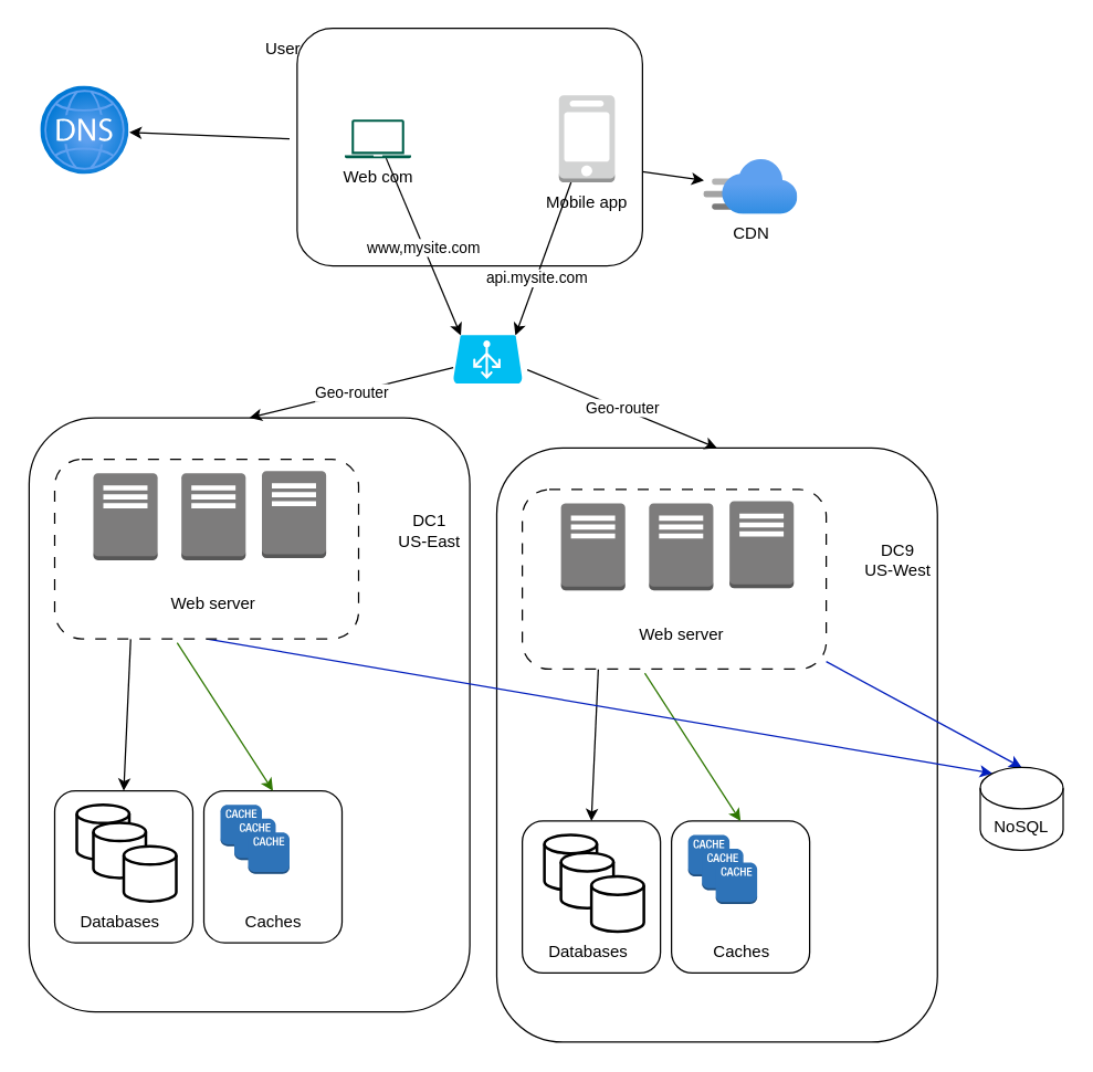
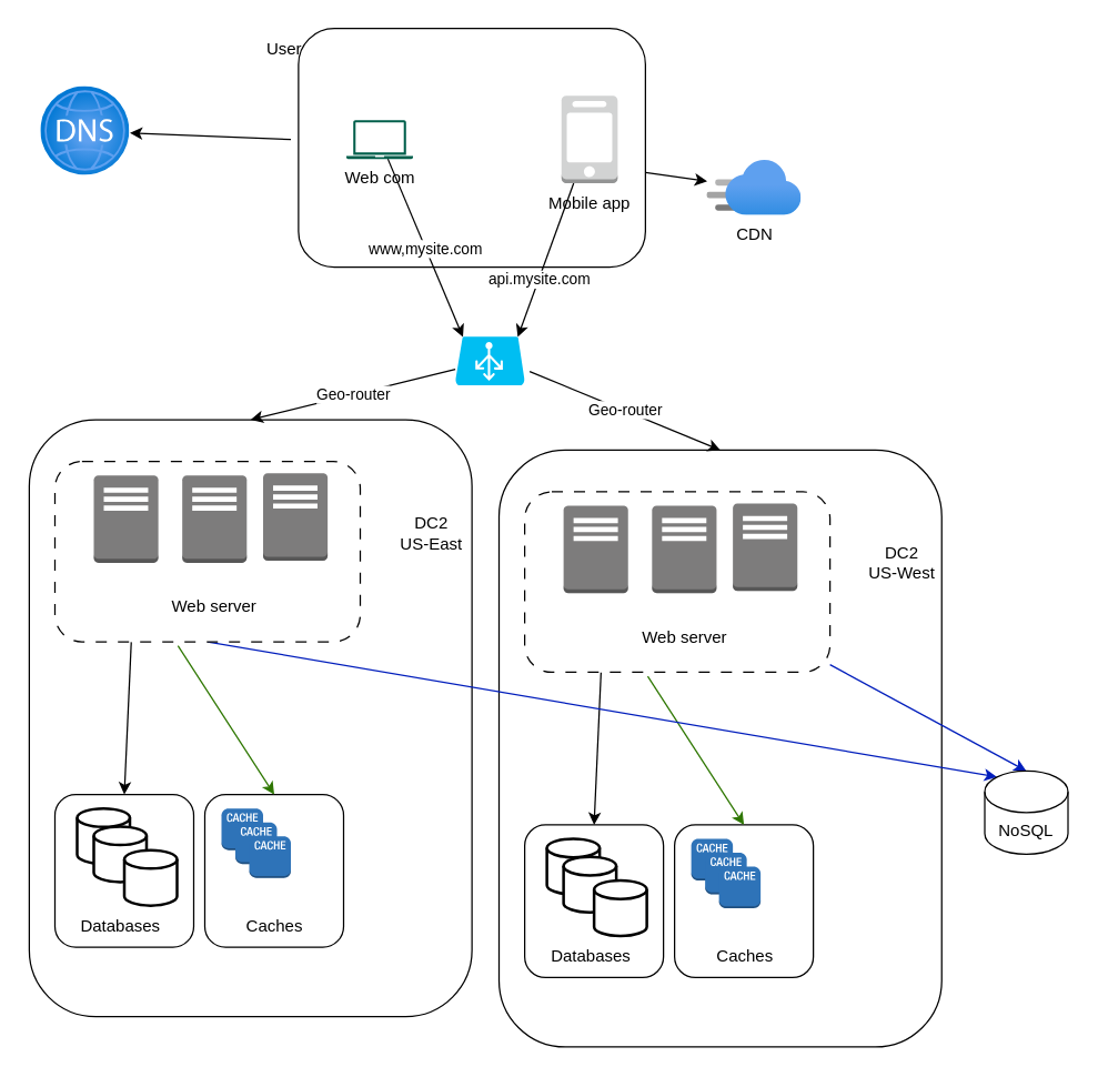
  <mxCell id="0" />
  <mxCell id="1" parent="0" />
  <mxCell id="2" value="" style="rounded=1;whiteSpace=wrap;html=1;" parent="1" vertex="1"><mxGeometry x="214.5" y="20" width="250" height="172" as="geometry" /></mxCell>
  <mxCell id="3" value="" style="rounded=1;whiteSpace=wrap;html=1;" vertex="1" parent="1"><mxGeometry x="359" y="323.88" width="319" height="430" as="geometry" /></mxCell>
  <mxCell id="4" value="" style="rounded=1;whiteSpace=wrap;html=1;" vertex="1" parent="1"><mxGeometry x="485.5" y="593.88" width="100" height="110" as="geometry" /></mxCell>
  <mxCell id="5" style="edgeStyle=none;html=1;entryX=0.5;entryY=0;entryDx=0;entryDy=0;startArrow=none;startFill=0;exitX=0.25;exitY=1;exitDx=0;exitDy=0;" edge="1" parent="1" source="8" target="12"><mxGeometry relative="1" as="geometry"><mxPoint x="587.5" y="493.88" as="sourcePoint" /></mxGeometry></mxCell>
  <mxCell id="6" style="edgeStyle=none;html=1;startArrow=none;startFill=0;exitX=0.403;exitY=1.022;exitDx=0;exitDy=0;exitPerimeter=0;fillColor=#60a917;strokeColor=#2D7600;entryX=0.5;entryY=0;entryDx=0;entryDy=0;" edge="1" parent="1" source="8" target="4"><mxGeometry relative="1" as="geometry" /></mxCell>
  <mxCell id="7" style="edgeStyle=none;html=1;entryX=0.5;entryY=0;entryDx=0;entryDy=0;entryPerimeter=0;fillColor=#0050ef;strokeColor=#001DBC;" edge="1" parent="1" source="8" target="47"><mxGeometry relative="1" as="geometry" /></mxCell>
  <mxCell id="8" value="" style="rounded=1;whiteSpace=wrap;html=1;dashed=1;dashPattern=8 8;" vertex="1" parent="1"><mxGeometry x="377.5" y="353.88" width="220" height="130" as="geometry" /></mxCell>
  <mxCell id="9" value="Geo-router" style="edgeStyle=none;html=1;entryX=0.5;entryY=0;entryDx=0;entryDy=0;exitX=1.072;exitY=0.72;exitDx=0;exitDy=0;exitPerimeter=0;" edge="1" parent="1" target="3" source="39"><mxGeometry relative="1" as="geometry"><mxPoint x="593.5" y="292.005" as="sourcePoint" /></mxGeometry></mxCell>
  <mxCell id="10" value="" style="outlineConnect=0;dashed=0;verticalLabelPosition=bottom;verticalAlign=top;align=center;html=1;shape=mxgraph.aws3.traditional_server;fillColor=#7D7C7C;gradientColor=none;" vertex="1" parent="1"><mxGeometry x="405.5" y="363.88" width="46.5" height="63" as="geometry" /></mxCell>
  <mxCell id="11" value="" style="outlineConnect=0;dashed=0;verticalLabelPosition=bottom;verticalAlign=top;align=center;html=1;shape=mxgraph.aws3.traditional_server;fillColor=#7D7C7C;gradientColor=none;" vertex="1" parent="1"><mxGeometry x="469.25" y="363.88" width="46.5" height="63" as="geometry" /></mxCell>
  <mxCell id="12" value="" style="rounded=1;whiteSpace=wrap;html=1;" vertex="1" parent="1"><mxGeometry x="377.5" y="593.88" width="100" height="110" as="geometry" /></mxCell>
  <mxCell id="13" value="" style="strokeWidth=2;html=1;shape=mxgraph.flowchart.database;whiteSpace=wrap;" vertex="1" parent="1"><mxGeometry x="393.5" y="603.88" width="38" height="40" as="geometry" /></mxCell>
  <mxCell id="14" value="" style="outlineConnect=0;dashed=0;verticalLabelPosition=bottom;verticalAlign=top;align=center;html=1;shape=mxgraph.aws3.cache_node;fillColor=#2E73B8;gradientColor=none;" vertex="1" parent="1"><mxGeometry x="497.5" y="603.88" width="30" height="30" as="geometry" /></mxCell>
  <mxCell id="15" value="" style="outlineConnect=0;dashed=0;verticalLabelPosition=bottom;verticalAlign=top;align=center;html=1;shape=mxgraph.aws3.traditional_server;fillColor=#7D7C7C;gradientColor=none;" vertex="1" parent="1"><mxGeometry x="527.5" y="362.38" width="46.5" height="63" as="geometry" /></mxCell>
- <mxCell id="16" value="DC9&lt;br&gt;US-West" style="text;html=1;align=center;verticalAlign=middle;resizable=0;points=[];autosize=1;strokeColor=none;fillColor=none;" vertex="1" parent="1"><mxGeometry x="613.5" y="385.38" width="70" height="40" as="geometry" /></mxCell>
+ <mxCell id="16" value="DC2&lt;br&gt;US-West" style="text;html=1;align=center;verticalAlign=middle;resizable=0;points=[];autosize=1;strokeColor=none;fillColor=none;" vertex="1" parent="1"><mxGeometry x="613.5" y="385.38" width="70" height="40" as="geometry" /></mxCell>
  <mxCell id="17" value="" style="strokeWidth=2;html=1;shape=mxgraph.flowchart.database;whiteSpace=wrap;" vertex="1" parent="1"><mxGeometry x="405.5" y="616.88" width="38" height="40" as="geometry" /></mxCell>
  <mxCell id="18" value="" style="strokeWidth=2;html=1;shape=mxgraph.flowchart.database;whiteSpace=wrap;" vertex="1" parent="1"><mxGeometry x="427.5" y="633.88" width="38" height="40" as="geometry" /></mxCell>
  <mxCell id="19" value="Databases" style="text;html=1;align=center;verticalAlign=middle;resizable=0;points=[];autosize=1;strokeColor=none;fillColor=none;" vertex="1" parent="1"><mxGeometry x="384.5" y="673.88" width="80" height="30" as="geometry" /></mxCell>
  <mxCell id="20" value="" style="outlineConnect=0;dashed=0;verticalLabelPosition=bottom;verticalAlign=top;align=center;html=1;shape=mxgraph.aws3.cache_node;fillColor=#2E73B8;gradientColor=none;" vertex="1" parent="1"><mxGeometry x="507.5" y="613.88" width="30" height="30" as="geometry" /></mxCell>
  <mxCell id="21" value="" style="outlineConnect=0;dashed=0;verticalLabelPosition=bottom;verticalAlign=top;align=center;html=1;shape=mxgraph.aws3.cache_node;fillColor=#2E73B8;gradientColor=none;" vertex="1" parent="1"><mxGeometry x="517.5" y="623.88" width="30" height="30" as="geometry" /></mxCell>
  <mxCell id="22" value="Caches" style="text;html=1;align=center;verticalAlign=middle;resizable=0;points=[];autosize=1;strokeColor=none;fillColor=none;" vertex="1" parent="1"><mxGeometry x="505.5" y="673.88" width="60" height="30" as="geometry" /></mxCell>
  <mxCell id="23" value="Web server" style="text;html=1;strokeColor=none;fillColor=none;align=center;verticalAlign=middle;whiteSpace=wrap;rounded=0;" vertex="1" parent="1"><mxGeometry x="432.5" y="443.88" width="120" height="30" as="geometry" /></mxCell>
  <mxCell id="24" value="" style="rounded=1;whiteSpace=wrap;html=1;" vertex="1" parent="1"><mxGeometry x="20.5" y="302" width="319" height="430" as="geometry" /></mxCell>
  <mxCell id="25" value="" style="rounded=1;whiteSpace=wrap;html=1;" vertex="1" parent="1"><mxGeometry x="147" y="572" width="100" height="110" as="geometry" /></mxCell>
  <mxCell id="26" style="edgeStyle=none;html=1;entryX=0.5;entryY=0;entryDx=0;entryDy=0;startArrow=none;startFill=0;exitX=0.25;exitY=1;exitDx=0;exitDy=0;" parent="1" source="29" target="43" edge="1"><mxGeometry relative="1" as="geometry"><mxPoint x="249" y="472" as="sourcePoint" /></mxGeometry></mxCell>
  <mxCell id="27" style="edgeStyle=none;html=1;startArrow=none;startFill=0;exitX=0.403;exitY=1.022;exitDx=0;exitDy=0;exitPerimeter=0;fillColor=#60a917;strokeColor=#2D7600;entryX=0.5;entryY=0;entryDx=0;entryDy=0;" parent="1" source="29" target="25" edge="1"><mxGeometry relative="1" as="geometry" /></mxCell>
  <mxCell id="28" style="edgeStyle=none;html=1;entryX=0.145;entryY=0;entryDx=0;entryDy=4.35;entryPerimeter=0;exitX=0.5;exitY=1;exitDx=0;exitDy=0;fillColor=#0050ef;strokeColor=#001DBC;" parent="1" source="29" target="47" edge="1"><mxGeometry relative="1" as="geometry" /></mxCell>
  <mxCell id="29" value="" style="rounded=1;whiteSpace=wrap;html=1;dashed=1;dashPattern=8 8;" parent="1" vertex="1"><mxGeometry x="39" y="332" width="220" height="130" as="geometry" /></mxCell>
  <mxCell id="30" style="edgeStyle=none;html=1;" parent="1" source="2" target="37" edge="1"><mxGeometry relative="1" as="geometry" /></mxCell>
  <mxCell id="31" style="edgeStyle=none;html=1;" parent="1" target="32" edge="1"><mxGeometry relative="1" as="geometry"><mxPoint x="209" y="100" as="sourcePoint" /></mxGeometry></mxCell>
  <mxCell id="32" value="" style="aspect=fixed;html=1;points=[];align=center;image;fontSize=12;image=img/lib/azure2/networking/DNS_Zones.svg;" parent="1" vertex="1"><mxGeometry x="29" y="62" width="64" height="64" as="geometry" /></mxCell>
  <mxCell id="33" value="www,mysite.com" style="edgeStyle=none;html=1;entryX=0.11;entryY=0.01;entryDx=0;entryDy=0;entryPerimeter=0;" parent="1" source="34" target="39" edge="1"><mxGeometry relative="1" as="geometry" /></mxCell>
  <mxCell id="34" value="Web com" style="sketch=0;pointerEvents=1;shadow=0;dashed=0;html=1;strokeColor=none;fillColor=#005F4B;labelPosition=center;verticalLabelPosition=bottom;verticalAlign=top;align=center;outlineConnect=0;shape=mxgraph.veeam2.laptop;" parent="1" vertex="1"><mxGeometry x="249" y="86" width="48" height="28.0" as="geometry" /></mxCell>
  <mxCell id="35" value="api.mysite.com" style="edgeStyle=none;html=1;entryX=0.9;entryY=0.01;entryDx=0;entryDy=0;entryPerimeter=0;" parent="1" source="36" target="39" edge="1"><mxGeometry x="0.261" relative="1" as="geometry"><mxPoint as="offset" /></mxGeometry></mxCell>
  <mxCell id="36" value="Mobile app" style="outlineConnect=0;dashed=0;verticalLabelPosition=bottom;verticalAlign=top;align=center;html=1;shape=mxgraph.aws3.mobile_client;fillColor=#D2D3D3;gradientColor=none;" parent="1" vertex="1"><mxGeometry x="404" y="68.5" width="40.5" height="63" as="geometry" /></mxCell>
  <mxCell id="37" value="CDN" style="aspect=fixed;html=1;points=[];align=center;image;fontSize=12;image=img/lib/azure2/app_services/CDN_Profiles.svg;" parent="1" vertex="1"><mxGeometry x="509" y="115" width="68" height="40" as="geometry" /></mxCell>
  <mxCell id="38" value="Geo-router" style="edgeStyle=none;html=1;entryX=0.5;entryY=0;entryDx=0;entryDy=0;" edge="1" parent="1" source="39" target="24"><mxGeometry relative="1" as="geometry" /></mxCell>
  <mxCell id="39" value="" style="verticalLabelPosition=bottom;html=1;verticalAlign=top;align=center;strokeColor=none;fillColor=#00BEF2;shape=mxgraph.azure.azure_load_balancer;" parent="1" vertex="1"><mxGeometry x="327.5" y="242" width="50" height="35" as="geometry" /></mxCell>
  <mxCell id="40" value="" style="outlineConnect=0;dashed=0;verticalLabelPosition=bottom;verticalAlign=top;align=center;html=1;shape=mxgraph.aws3.traditional_server;fillColor=#7D7C7C;gradientColor=none;" parent="1" vertex="1"><mxGeometry x="67" y="342" width="46.5" height="63" as="geometry" /></mxCell>
  <mxCell id="41" value="" style="outlineConnect=0;dashed=0;verticalLabelPosition=bottom;verticalAlign=top;align=center;html=1;shape=mxgraph.aws3.traditional_server;fillColor=#7D7C7C;gradientColor=none;" parent="1" vertex="1"><mxGeometry x="130.75" y="342" width="46.5" height="63" as="geometry" /></mxCell>
  <mxCell id="42" value="User" style="text;html=1;align=center;verticalAlign=middle;resizable=0;points=[];autosize=1;strokeColor=none;fillColor=none;" parent="1" vertex="1"><mxGeometry x="179" y="20" width="50" height="30" as="geometry" /></mxCell>
  <mxCell id="43" value="" style="rounded=1;whiteSpace=wrap;html=1;" parent="1" vertex="1"><mxGeometry x="39" y="572" width="100" height="110" as="geometry" /></mxCell>
  <mxCell id="44" value="" style="strokeWidth=2;html=1;shape=mxgraph.flowchart.database;whiteSpace=wrap;" parent="1" vertex="1"><mxGeometry x="55" y="582" width="38" height="40" as="geometry" /></mxCell>
  <mxCell id="45" value="" style="outlineConnect=0;dashed=0;verticalLabelPosition=bottom;verticalAlign=top;align=center;html=1;shape=mxgraph.aws3.cache_node;fillColor=#2E73B8;gradientColor=none;" parent="1" vertex="1"><mxGeometry x="159" y="582" width="30" height="30" as="geometry" /></mxCell>
  <mxCell id="46" value="" style="outlineConnect=0;dashed=0;verticalLabelPosition=bottom;verticalAlign=top;align=center;html=1;shape=mxgraph.aws3.traditional_server;fillColor=#7D7C7C;gradientColor=none;" parent="1" vertex="1"><mxGeometry x="189" y="340.5" width="46.5" height="63" as="geometry" /></mxCell>
  <mxCell id="47" value="NoSQL" style="shape=cylinder3;whiteSpace=wrap;html=1;boundedLbl=1;backgroundOutline=1;size=15;" parent="1" vertex="1"><mxGeometry x="709" y="555" width="60" height="60" as="geometry" /></mxCell>
- <mxCell id="48" value="DC1&lt;br&gt;US-East" style="text;html=1;align=center;verticalAlign=middle;resizable=0;points=[];autosize=1;strokeColor=none;fillColor=none;" vertex="1" parent="1"><mxGeometry x="275" y="363.5" width="70" height="40" as="geometry" /></mxCell>
+ <mxCell id="48" value="DC2&lt;br&gt;US-East" style="text;html=1;align=center;verticalAlign=middle;resizable=0;points=[];autosize=1;strokeColor=none;fillColor=none;" vertex="1" parent="1"><mxGeometry x="275" y="363.5" width="70" height="40" as="geometry" /></mxCell>
  <mxCell id="49" value="" style="strokeWidth=2;html=1;shape=mxgraph.flowchart.database;whiteSpace=wrap;" vertex="1" parent="1"><mxGeometry x="67" y="595" width="38" height="40" as="geometry" /></mxCell>
  <mxCell id="50" value="" style="strokeWidth=2;html=1;shape=mxgraph.flowchart.database;whiteSpace=wrap;" vertex="1" parent="1"><mxGeometry x="89" y="612" width="38" height="40" as="geometry" /></mxCell>
  <mxCell id="51" value="Databases" style="text;html=1;align=center;verticalAlign=middle;resizable=0;points=[];autosize=1;strokeColor=none;fillColor=none;" vertex="1" parent="1"><mxGeometry x="46" y="652" width="80" height="30" as="geometry" /></mxCell>
  <mxCell id="52" value="" style="outlineConnect=0;dashed=0;verticalLabelPosition=bottom;verticalAlign=top;align=center;html=1;shape=mxgraph.aws3.cache_node;fillColor=#2E73B8;gradientColor=none;" vertex="1" parent="1"><mxGeometry x="169" y="592" width="30" height="30" as="geometry" /></mxCell>
  <mxCell id="53" value="" style="outlineConnect=0;dashed=0;verticalLabelPosition=bottom;verticalAlign=top;align=center;html=1;shape=mxgraph.aws3.cache_node;fillColor=#2E73B8;gradientColor=none;" vertex="1" parent="1"><mxGeometry x="179" y="602" width="30" height="30" as="geometry" /></mxCell>
  <mxCell id="54" value="Caches" style="text;html=1;align=center;verticalAlign=middle;resizable=0;points=[];autosize=1;strokeColor=none;fillColor=none;" vertex="1" parent="1"><mxGeometry x="167" y="652" width="60" height="30" as="geometry" /></mxCell>
  <mxCell id="55" value="Web server" style="text;html=1;strokeColor=none;fillColor=none;align=center;verticalAlign=middle;whiteSpace=wrap;rounded=0;" vertex="1" parent="1"><mxGeometry x="94" y="422" width="120" height="30" as="geometry" /></mxCell>
